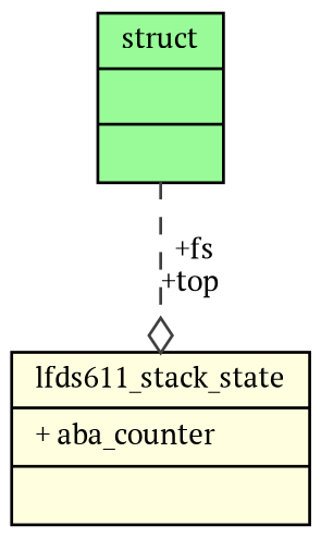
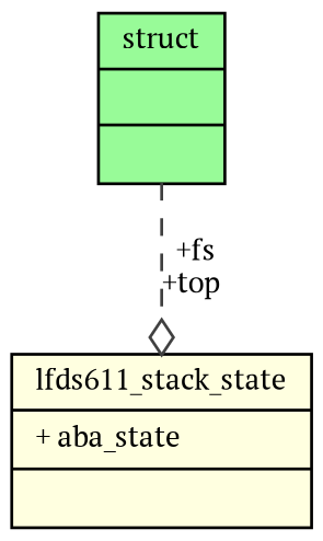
  digraph {
    fontname="PT Serif"
    node [color=black fontname="PT Serif" fontsize=10 shape=record style=filled]
-   n1 [fillcolor=lightyellow fontcolor=black height=0.2 label="{lfds611_stack_state\n|+ aba_counter\l|}" width=0.4]
+   n1 [fillcolor=lightyellow fontcolor=black height=0.2 label="{lfds611_stack_state\n|+ aba_state\l|}" width=0.4]
    n2 [fillcolor=palegreen height=0.2 label="{struct\n||}" width=0.4]
    n2 -> n1 [arrowhead=odiamond color=grey25 fontname="PT Serif" fontsize=10 label=" +fs\n+top" labelfontname=Helvetica labelfontsize=10 style=dashed]
  }
